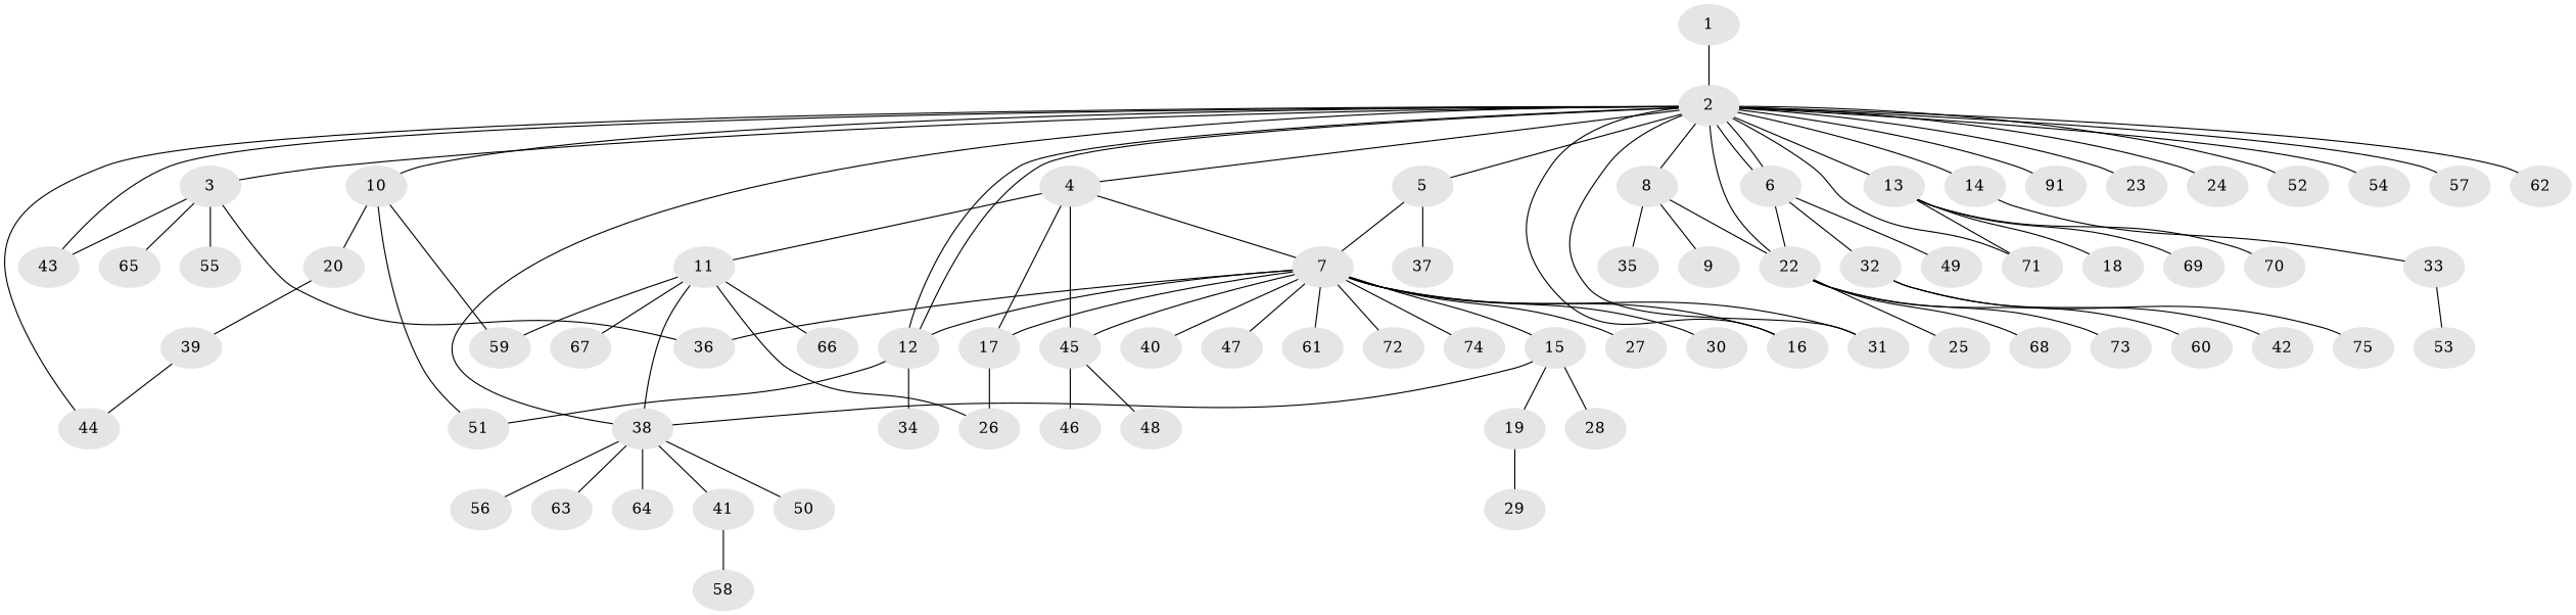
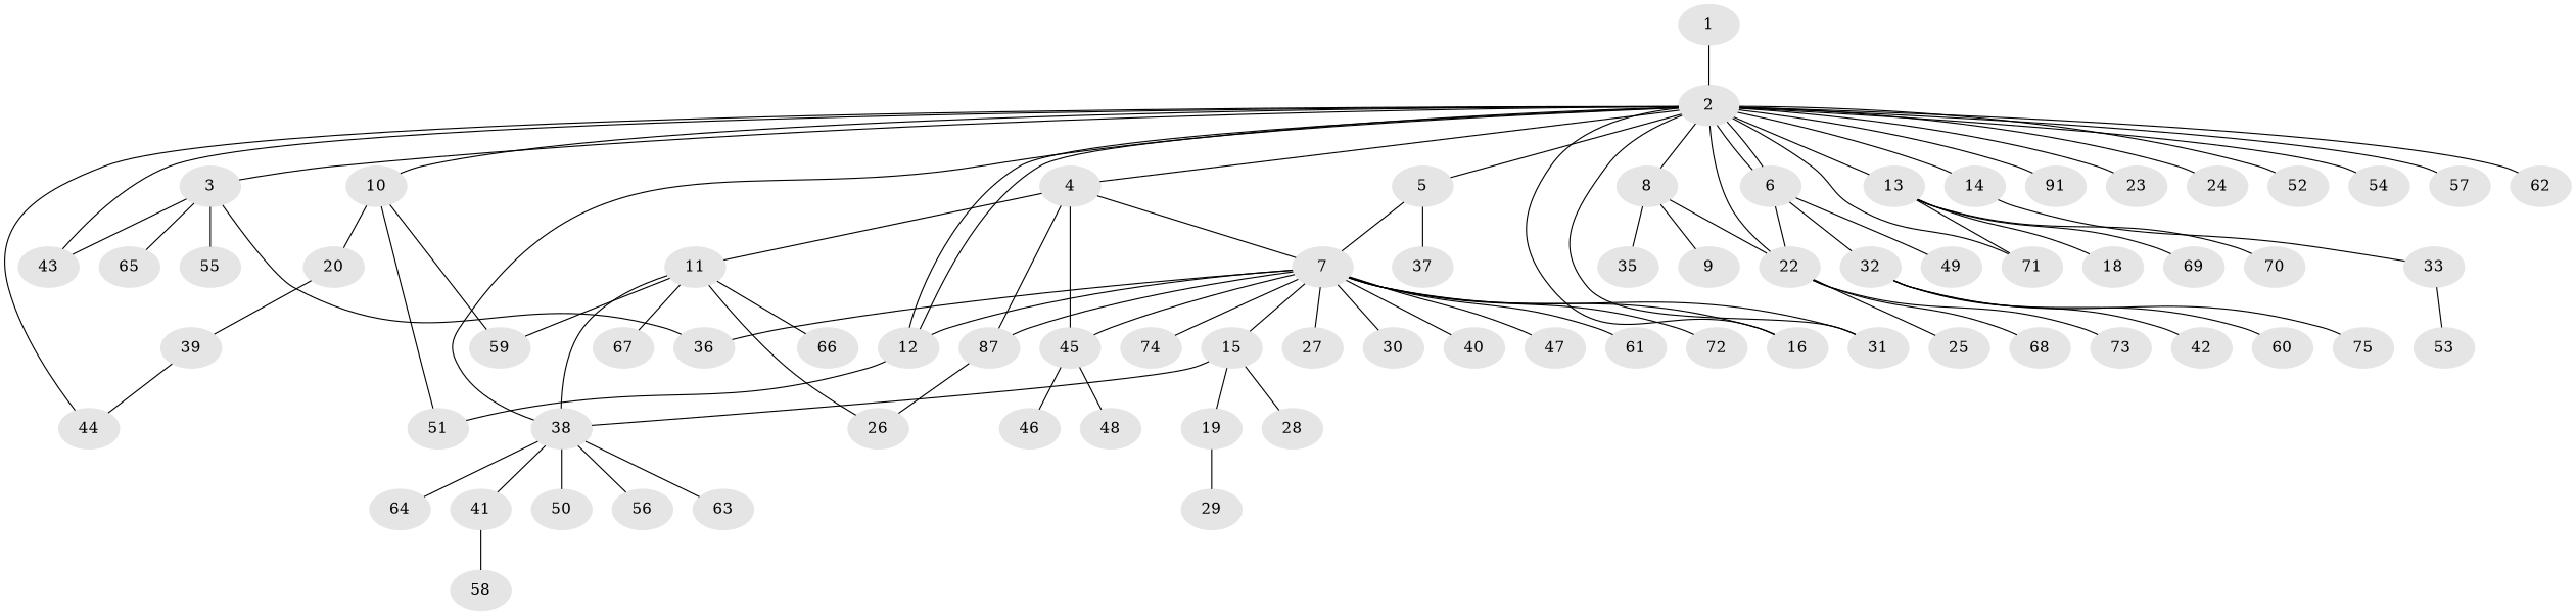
  graph {
    node [color=gray90 style=filled]
    1
    2
    3
    4
    5
    6
    8
    10
    12
    13
    14
    16
    n13 [label=91]
    22
    23
    24
    31
    38
    43
    44
    52
    54
    57
    62
    71
    36
    55
    65
    7
    11
-   17
+   17 [label=87]
    45
    37
    32
    49
    9
    35
    20
    51
    59
-   34
    18
    69
    70
    33
    25
    68
    73
    41
    50
    56
    63
    64
    15
    27
    30
    40
    47
    61
    72
    74
    26
    66
    67
    46
    48
    42
    60
    75
    19
    28
    39
    53
    29
    58
    1 -- 2
    2 -- 3
    2 -- 4
    2 -- 5
    2 -- 6
    2 -- 6
    2 -- 8
    2 -- 10
    2 -- 12
    2 -- 12
    2 -- 13
    2 -- 14
    2 -- 16
    2 -- n13
    2 -- 22
    2 -- 23
    2 -- 24
    2 -- 31
    2 -- 38
    2 -- 43
    2 -- 44
    2 -- 52
    2 -- 54
    2 -- 57
    2 -- 62
    2 -- 71
    3 -- 43
    3 -- 36
    3 -- 55
    3 -- 65
    4 -- 7
    4 -- 11
    4 -- 17
    4 -- 45
    5 -- 7
    5 -- 37
    6 -- 22
    6 -- 32
    6 -- 49
    8 -- 22
    8 -- 9
    8 -- 35
    10 -- 20
    10 -- 51
    10 -- 59
    12 -- 51
-   12 -- 34
    13 -- 71
    13 -- 18
    13 -- 69
    13 -- 70
    14 -- 33
    22 -- 25
    22 -- 68
    22 -- 73
    38 -- 41
    38 -- 50
    38 -- 56
    38 -- 63
    38 -- 64
    7 -- 12
    7 -- 16
    7 -- 31
    7 -- 36
    7 -- 17
    7 -- 45
    7 -- 15
    7 -- 27
    7 -- 30
    7 -- 40
    7 -- 47
    7 -- 61
    7 -- 72
    7 -- 74
    11 -- 38
    11 -- 59
    11 -- 26
    11 -- 66
    11 -- 67
    17 -- 26
    45 -- 46
    45 -- 48
    32 -- 42
-   22 -- 60
+   32 -- 60
    32 -- 75
    20 -- 39
    33 -- 53
    41 -- 58
    15 -- 38
    15 -- 19
    15 -- 28
    19 -- 29
    39 -- 44
  }
